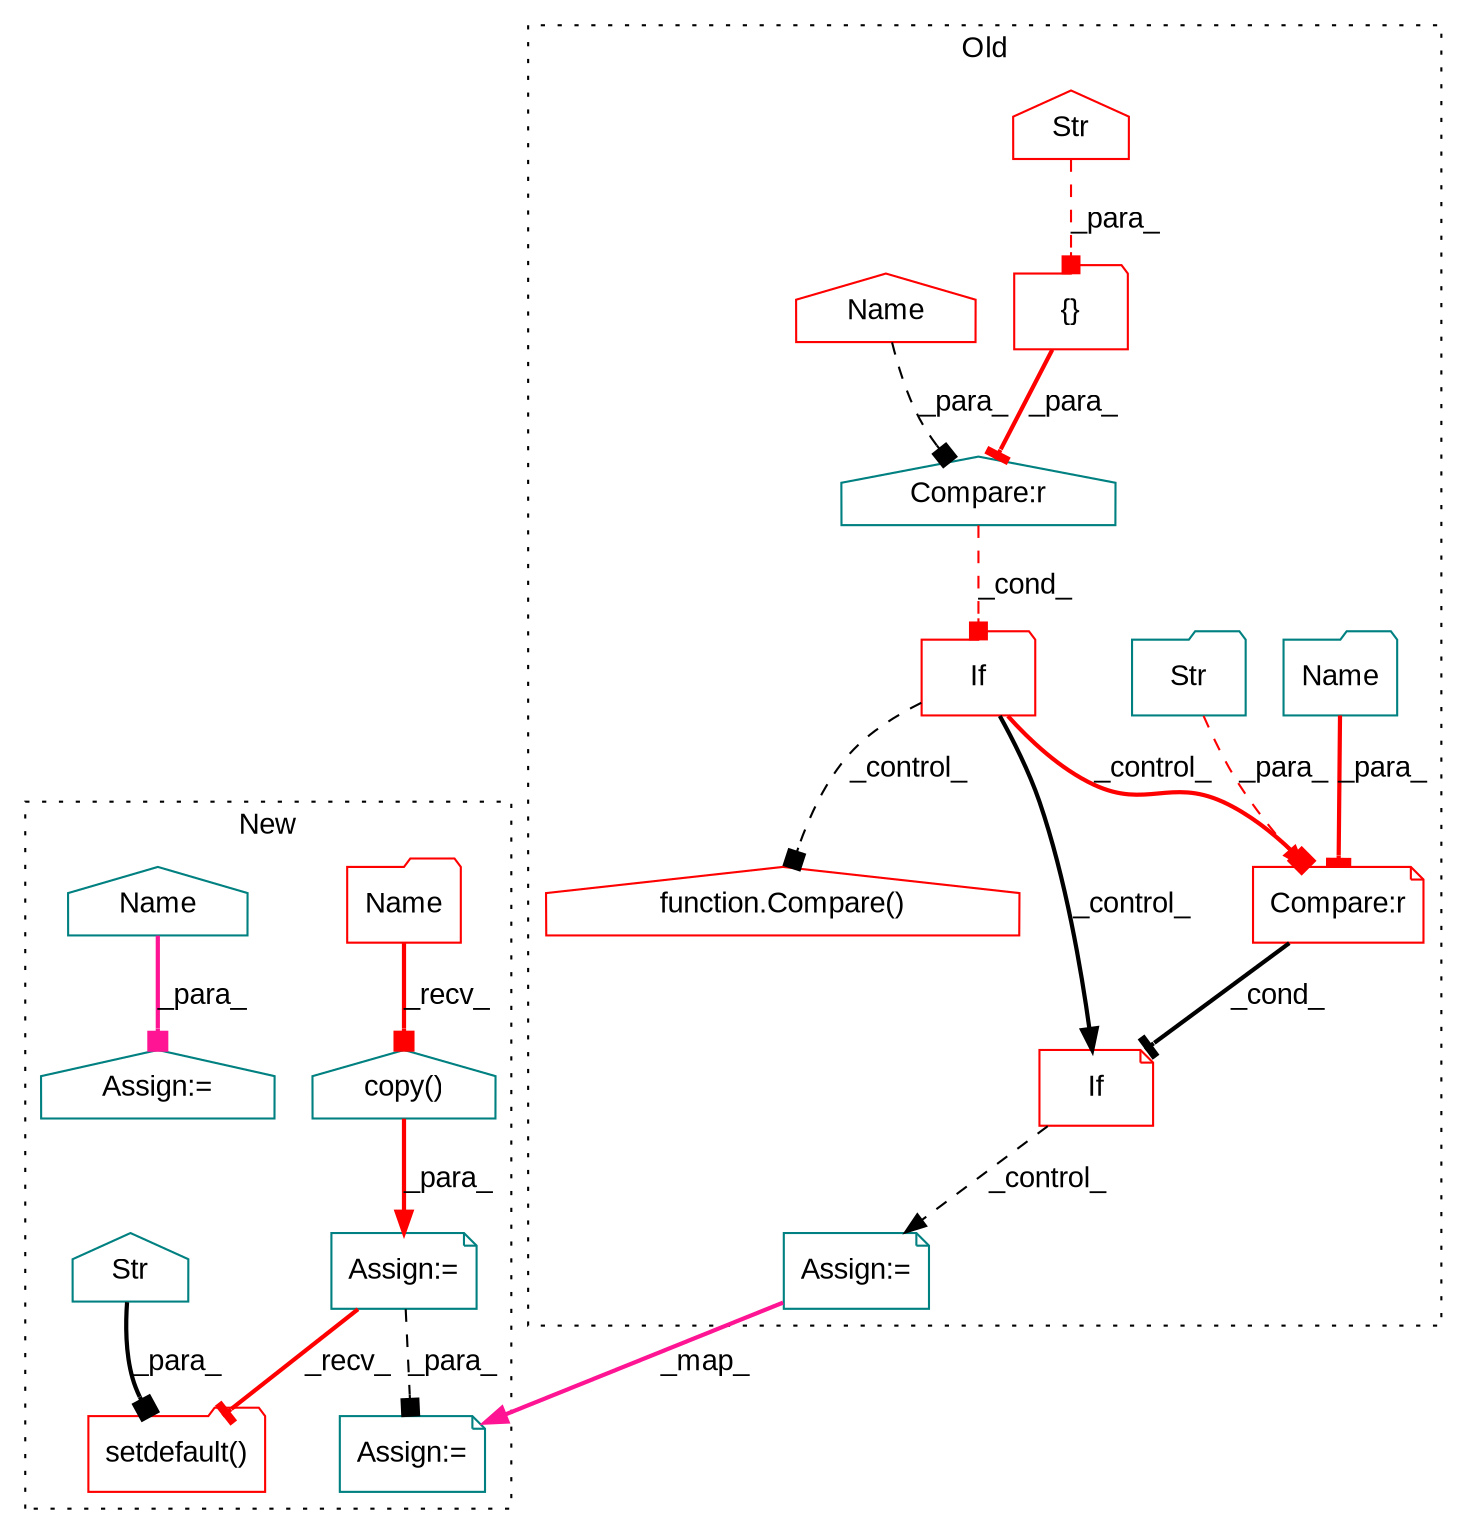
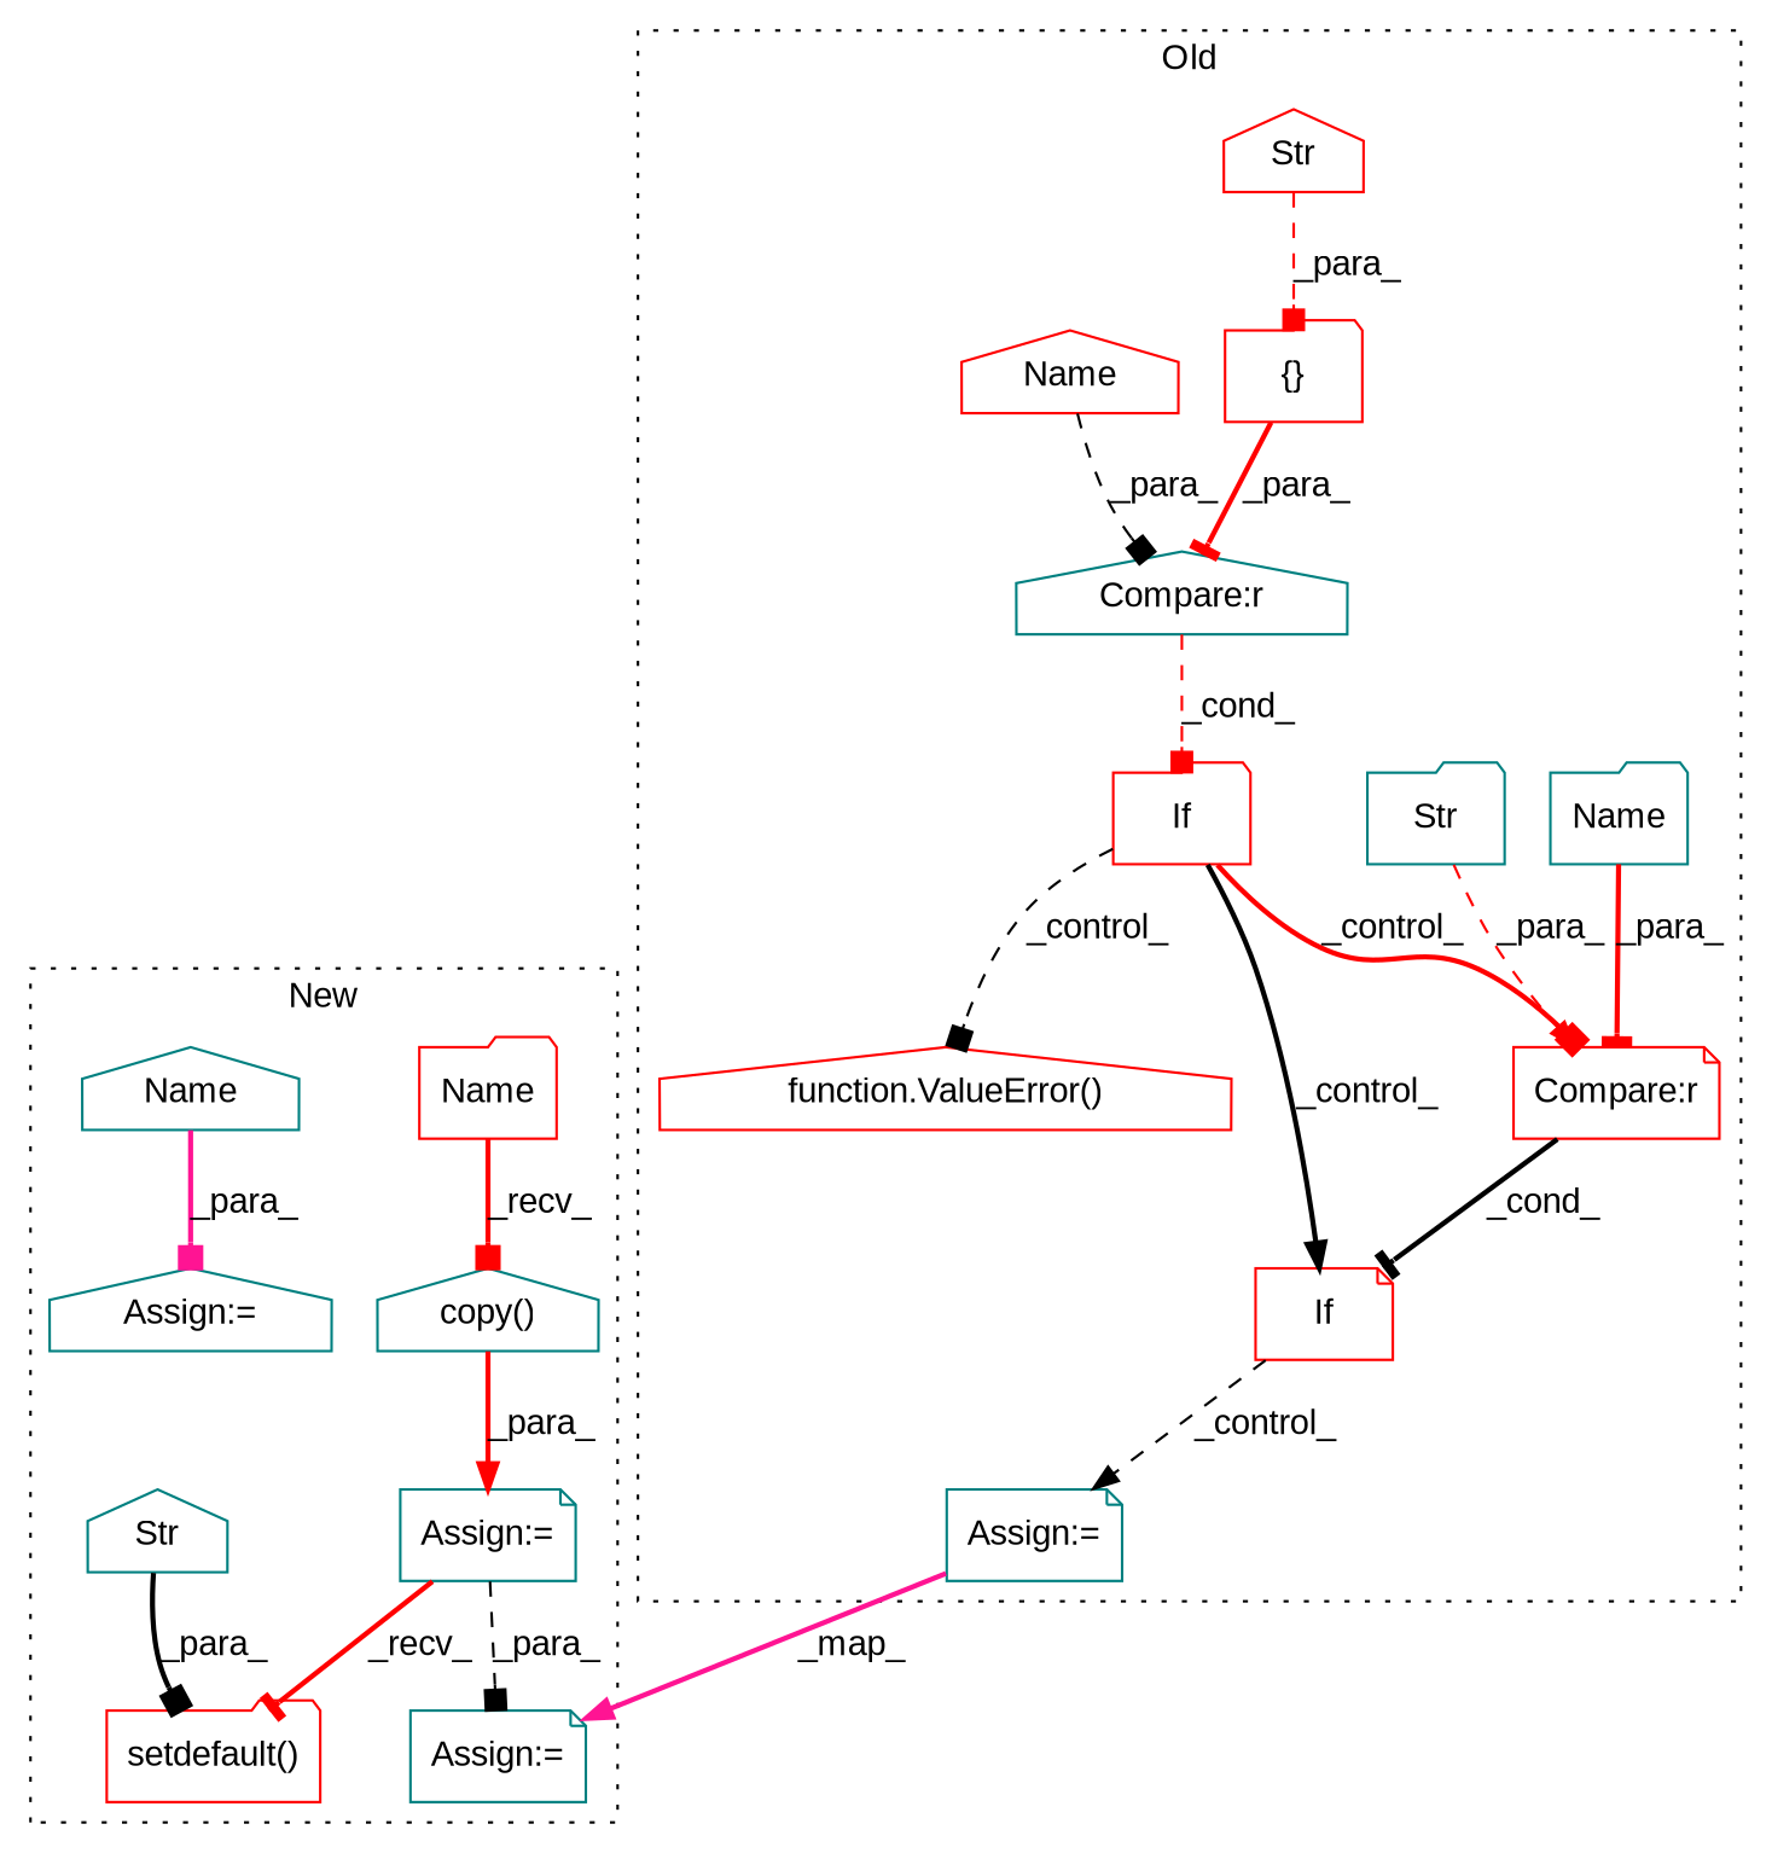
  digraph {
    fontname="Liberation Sans"
    node [a=68 color=teal fontname="Liberation Sans" l=3 s=4851 shape=house]
    edge [arrowhead=box color=red fontname="Liberation Sans" style=bold]
    n1 [a=59 color=red l="1,0" label="{}" s="4722,4729" shape=folder]
    n2 [a=96 color=red l="3,18" label=If s="4848,4876" shape=note]
    n3 [a=66 color=red l=6 label=Str s=4723]
    n4 [a=40 color=red l=25 label="Compare:r" shape=note]
    n5 [a=66 l=6 label=Str s=4870 shape=folder]
    n6 [a=40 l=31 label="Compare:r" s=4699]
-   n7 [a=75 color=red l="32,1" label="function.Compare()" s="4754,4834"]
+   n7 [a=75 color=red l="32,1" label="function.ValueError()" s="4754,4834"]
    n8 [a=96 color=red l="3,18" label=If s="4696,4730" shape=folder]
    n9 [label="Assign:=" s=4907 shape=note]
    n10 [a=87 color=red l=15 label=Name s=4699]
    n11 [a=87 l=15 label=Name shape=folder]
    n12 [a=75 color=red l="20,1" label="setdefault()" s="4005,4043" shape=folder]
    n13 [a=66 l=9 label=Str s=4025]
    n14 [a=75 l=14 label="copy()" s=3978]
    n15 [label="Assign:=" s=2086]
    n16 [label="Assign:=" s=3975 shape=note]
    n17 [label="Assign:=" s=4070 shape=note]
    n18 [a=87 color=red l=7 label=Name s=3978 shape=folder]
    n19 [a=87 l=7 label=Name s=2089]
    subgraph cluster_1 {
      label=Old
      style=dotted
      n1
      n2
      n3
      n4
      n5
      n6
      n7
      n8
      n9
      n10
      n11
    }
    subgraph cluster_2 {
      label=New
      style=dotted
      n12
      n13
      n14
      n15
      n16
      n17
      n18
      n19
    }
    n1 -> n6 [arrowhead=tee label=_para_]
    n2 -> n9 [arrowhead=normal color=black label=_control_ style=dashed]
    n3 -> n1 [label=_para_ style=dashed]
    n4 -> n2 [arrowhead=tee color=black label=_cond_]
    n5 -> n4 [arrowhead=normal label=_para_ style=dashed]
    n6 -> n8 [label=_cond_ style=dashed]
    n8 -> n2 [arrowhead=normal color=black label=_control_]
    n8 -> n4 [label=_control_]
    n8 -> n7 [color=black label=_control_ style=dashed]
    n9 -> n17 [arrowhead=normal color=deeppink label=_map_]
    n10 -> n6 [color=black label=_para_ style=dashed]
    n11 -> n4 [arrowhead=tee label=_para_]
    n13 -> n12 [color=black label=_para_]
    n14 -> n16 [arrowhead=normal label=_para_]
    n16 -> n12 [arrowhead=tee label=_recv_]
    n16 -> n17 [color=black label=_para_ style=dashed]
    n18 -> n14 [label=_recv_]
    n19 -> n15 [color=deeppink label=_para_]
  }
